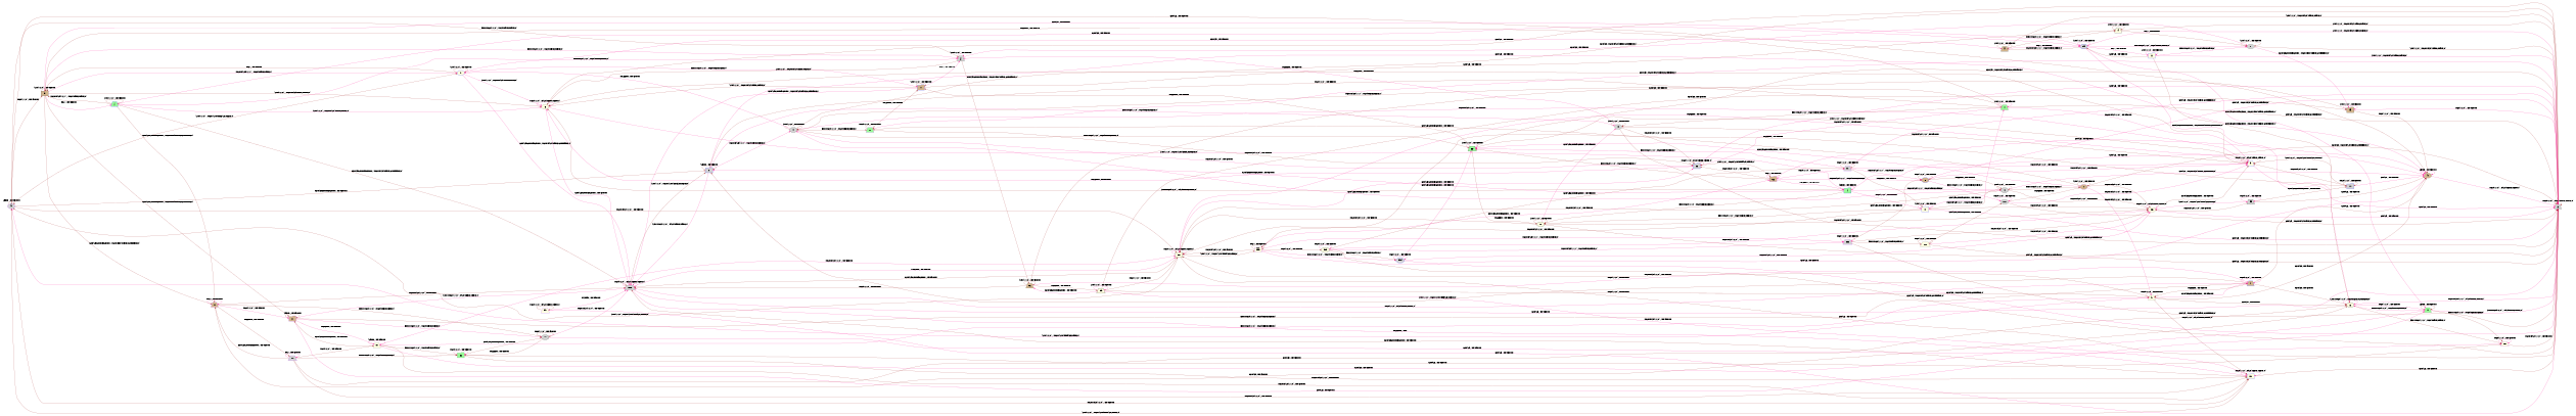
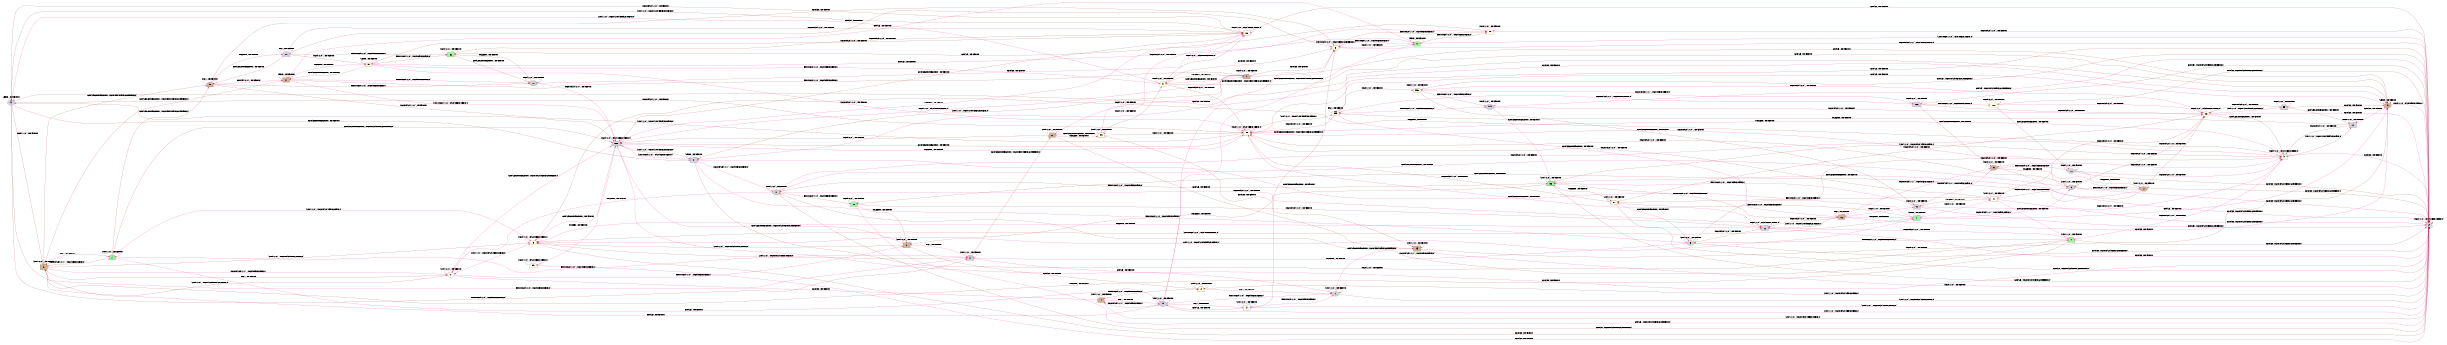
  digraph {
    "Incoming time"=1.1475601196289062
    "Outgoing time"=1.1782987117767334
    Output="{'States': 58, 'Transitions': 871, 'Filename': '../results/tcp/TCP_Linux_Server-TCP_Windows8_Server-yices-1.dot'}"
    Reference="{'States': 58, 'Transitions': 685, 'Filename': '../subjects/tcp/TCP_Linux_Server.dot'}"
    Solver=yices
    Updated="{'States': 39, 'Transitions': 495, 'Filename': '../subjects/tcp/TCP_Windows8_Server.dot'}"
    "f-measure"=0.5237288135593221
    precision=0.6242424242424243
    rankdir=LR
    recall=0.4510948905109489
    node [color=black fillcolor=lightgrey shape=trapezium style=filled]
    edge [color=brown]
    a [color=purple shape=octagon]
    d [fillcolor=tan shape=folder]
    k [color=gray40 fillcolor=tan shape=octagon]
    o [color=blue shape=folder]
    s [color=blue fillcolor=lightyellow shape=octagon]
    ee [fillcolor=lightyellow shape=folder]
    jj
    nn [color=blue fillcolor=lightyellow shape=folder]
    q [color=gray40 fillcolor=lightyellow shape=octagon]
    j [color=blue fillcolor=palegreen]
    y [color=purple fillcolor=tan shape=folder]
    dd [color=blue shape=octagon]
    rr [color=purple fillcolor=tan]
    p [color=gray40]
    u [shape=octagon]
    e [color=gray40 shape=octagon]
    mm [color=gray40]
    z [fillcolor=palegreen]
    t [color=blue fillcolor=tan shape=folder]
    ll [fillcolor=tan]
    pp [color=blue shape=folder]
    aaa [color=purple fillcolor=lightyellow shape=folder]
    r [color=gray40 shape=octagon]
    cc [color=gray40 fillcolor=tan]
    l [color=blue fillcolor=palegreen shape=folder]
    w [color=gray40 fillcolor=palegreen]
    i [color=blue fillcolor=tan]
    m [color=gray40 fillcolor=lightyellow]
    vv [shape=octagon]
    g [fillcolor=lightyellow shape=octagon]
    ii [color=blue fillcolor=lightyellow shape=folder]
    uu [color=purple]
    b [color=blue fillcolor=lightyellow]
    gg [fillcolor=palegreen]
    oo [color=purple fillcolor=palegreen]
    f [fillcolor=lightyellow]
    qq [color=purple fillcolor=tan shape=folder]
    bbb [fillcolor=lightyellow shape=octagon]
    ccc [color=purple]
    ddd [color=blue shape=octagon]
    ff [fillcolor=tan shape=folder]
    hh [fillcolor=lightyellow]
    zz [color=blue shape=folder]
    c [shape=octagon]
    n [fillcolor=lightyellow shape=octagon]
    x [color=blue fillcolor=lightyellow shape=folder]
    v [color=purple fillcolor=tan shape=octagon]
    kk [color=gray40 fillcolor=lightyellow shape=octagon]
    fff
    xx [color=purple fillcolor=lightyellow]
    h [color=gray40 fillcolor=lightyellow]
    yy [color=gray40 fillcolor=palegreen shape=folder]
    ss [color=purple]
    tt [color=blue fillcolor=tan shape=octagon]
    bb [color=purple fillcolor=lightyellow]
    eee [color=gray40 fillcolor=lightyellow]
    ww [color=gray40 shape=octagon]
    a -> a [label="SEND / TIMEOUT"]
    a -> d [label="ACK(V,V,0) / TIMEOUT"]
    a -> k [label="CLOSE / TIMEOUT"]
    a -> o [label="CLOSECONNECTION / TIMEOUT"]
    a -> s [label="SYN(V,V,0) / ACK+SYN(FRESH,NEXT,0)"]
    a -> ee [label="ACK+RST(V,V,0) / TIMEOUT"]
    a -> jj [label="FIN+ACK(V,V,0) / ACK(NEXT,NEXT,0)"]
    a -> nn [label="ACK+RST(V,V,0) / TIMEOUT"]
    d -> d [label="SYN(V,V,0) / TIMEOUT"]
    d -> s [color=deeppink label="ACK+PSH(V,V,1) / ACK(NEXT,NEXT,0)"]
    d -> jj [color=deeppink label="FIN+ACK(V,V,0) / ACK(NEXT,NEXT,0)"]
    d -> q [label="SYN(V,V,0) / ACK+RST(ZERO,NEXT,0)"]
    d -> j [color=deeppink label="RCV / TIMEOUT"]
    d -> y [label="CLOSECONNECTION / ACK+FIN(NEXT,CURRENT,0)"]
    d -> dd [color=deeppink label="CLOSE / TIMEOUT"]
    d -> rr [label="CLOSECONNECTION / ACK+FIN(NEXT,CURRENT,0)"]
    k -> k [color=deeppink label="SEND / TIMEOUT"]
    k -> p [color=deeppink label="ACK(V,V,0) / RST(NEXT,ZERO,0)"]
    o -> k [color=deeppink label="CLOSE / TIMEOUT"]
    o -> o [label="SEND / TIMEOUT"]
    o -> u [color=deeppink label="ACK+PSH(V,V,1) / ACK(NEXT,NEXT,0)"]
    o -> e [color=deeppink label="FIN+ACK(V,V,0) / ACK(NEXT,NEXT,0)"]
    o -> mm [color=deeppink label="SYN+ACK(V,V,0) / RST(NEXT,ZERO,0)"]
    o -> z [label="ACK(V,V,0) / TIMEOUT"]
    s -> d [label="RCV / TIMEOUT"]
    s -> s [label="SYN(V,V,0) / TIMEOUT"]
    s -> q [color=deeppink label="SYN(V,V,0) / ACK+RST(ZERO,NEXT,0)"]
    s -> mm [color=deeppink label="CLOSECONNECTION / ACK+RST(NEXT,CURRENT,0)"]
    s -> t [color=deeppink label="FIN+ACK(V,V,0) / ACK(NEXT,NEXT,0)"]
    s -> ll [color=deeppink label="CLOSE / TIMEOUT"]
    ee -> a [label="SYN(V,V,0) / ACK+SYN(FRESH,NEXT,0)"]
    ee -> ee [color=deeppink label="ACK(V,V,0) / RST(ZERO,ZERO,0)"]
    ee -> p [label="CLOSE / TIMEOUT"]
    ee -> mm [label="CLOSECONNECTION / TIMEOUT"]
    ee -> pp [color=deeppink label="CLOSECONNECTION / TIMEOUT"]
    ee -> aaa [label="SYN(V,V,0) / ACK+SYN(FRESH,NEXT,0)"]
    jj -> jj [color=deeppink label="SYN(V,V,0) / TIMEOUT"]
    jj -> q [label="SYN(V,V,0) / ACK+RST(ZERO,NEXT,0)"]
    jj -> r [color=deeppink label="CLOSE / TIMEOUT"]
    jj -> cc [label="CLOSECONNECTION / ACK+FIN(NEXT,CURRENT,0)"]
    nn -> a [label="SYN(V,V,0) / ACK+SYN(FRESH,NEXT,0)"]
    nn -> nn [color=deeppink label="ACK(V,V,0) / RST(ZERO,ZERO,0)"]
    nn -> p [label="CLOSE / TIMEOUT"]
    nn -> mm [label="CLOSECONNECTION / TIMEOUT"]
    q -> q [color=deeppink label="ACK(V,V,0) / RST(ZERO,ZERO,0)"]
    q -> p [label="CLOSE / TIMEOUT"]
    q -> mm [color=deeppink label="CLOSECONNECTION / TIMEOUT"]
    q -> l [color=deeppink label="SYN(V,V,0) / ACK+SYN(FRESH,NEXT,0)"]
    j -> d [label="ACK+PSH(V,V,1) / ACK(NEXT,NEXT,0)"]
    j -> jj [color=deeppink label="FIN+ACK(V,V,0) / ACK(NEXT,NEXT,0)"]
    j -> q [color=deeppink label="SYN(V,V,0) / ACK+RST(ZERO,NEXT,0)"]
    j -> j [label="SYN(V,V,0) / TIMEOUT"]
    j -> dd [color=deeppink label="CLOSE / TIMEOUT"]
    j -> rr [label="CLOSECONNECTION / ACK+FIN(NEXT,CURRENT,0)"]
    j -> mm [label="CLOSECONNECTION / ACK+RST(NEXT,CURRENT,0)"]
    y -> y [label="SEND / TIMEOUT"]
    y -> mm [color=deeppink label="SYN+ACK(V,V,0) / RST(NEXT,ZERO,0)"]
    y -> w [color=deeppink label="CLOSE / TIMEOUT"]
    y -> i [label="FIN+ACK(V,V,0) / ACK(NEXT,NEXT,0)"]
    y -> m [color=deeppink label="ACCEPT / TIMEOUT"]
    y -> vv [color=deeppink label="FIN+ACK(V,V,0) / ACK(NEXT,NEXT,0)"]
    dd -> dd [color=deeppink label="SYN(V,V,0) / TIMEOUT"]
    dd -> p [color=deeppink label="SYN(V,V,0) / ACK+RST(ZERO,NEXT,0)"]
    dd -> ll [label="ACK+PSH(V,V,1) / ACK(NEXT,NEXT,0)"]
    dd -> r [color=deeppink label="FIN+ACK(V,V,0) / ACK(NEXT,NEXT,0)"]
    dd -> w [color=deeppink label="CLOSECONNECTION / ACK+FIN(NEXT,CURRENT,0)"]
    dd -> g [color=deeppink label="CLOSECONNECTION / ACK+FIN(NEXT,CURRENT,0)"]
    dd -> ii [color=deeppink label="RCV / TIMEOUT"]
-   rr -> y [color=deeppink label="ACK(V,V,0) / TIMEOUT"]
+   rr -> y [color=deeppink label="CLOSE(V,V,0) / TIMEOUT"]
    rr -> rr [color=deeppink label="RCV / TIMEOUT"]
    rr -> mm [label="ACK+RST(V,V,0) / TIMEOUT"]
    rr -> vv [label="FIN+ACK(V,V,0) / ACK(NEXT,NEXT,0)"]
    rr -> g [label="CLOSE / TIMEOUT"]
    rr -> uu [label="ACCEPT / TIMEOUT"]
    p -> p [label="ACK(V,V,0) / RST(ZERO,ZERO,0)"]
    u -> s [color=deeppink label="ACCEPT / TIMEOUT"]
    u -> p [label="CLOSE / ACK+RST(NEXT,CURRENT,0)"]
    u -> u [label="SYN(V,V,0) / TIMEOUT"]
    u -> pp [color=deeppink label="ACK+RST(V,V,0) / TIMEOUT"]
    u -> b [color=deeppink label="ACK+RST(V,V,0) / TIMEOUT"]
    u -> gg [label="FIN+ACK(V,V,0) / ACK(NEXT,NEXT,0)"]
    u -> oo [label="FIN+ACK(V,V,0) / ACK(NEXT,NEXT,0)"]
    e -> jj [color=deeppink label="ACCEPT / TIMEOUT"]
    e -> p [label="CLOSE / ACK+RST(NEXT,CURRENT,0)"]
    e -> e [label="SYN(V,V,0) / TIMEOUT"]
    e -> pp [label="ACK+RST(V,V,0) / TIMEOUT"]
    e -> b [label="ACK+RST(V,V,0) / TIMEOUT"]
    mm -> o [label="SYN(V,V,0) / ACK+SYN(FRESH,NEXT,0)"]
    mm -> ee [color=deeppink label="ACCEPT / TIMEOUT"]
-   mm -> nn [color=deeppink label="ACCEPT / FIN"]
+   mm -> nn [color=deeppink label="ACCEPT / TIMEOUT"]
    mm -> p [color=deeppink label="CLOSE / TIMEOUT"]
    mm -> mm [color=deeppink label="ACK(V,V,0) / RST(ZERO,ZERO,0)"]
    z -> d [label="ACCEPT / TIMEOUT"]
    z -> p [label="CLOSE / ACK+RST(NEXT,CURRENT,0)"]
    z -> u [label="ACK+PSH(V,V,1) / ACK(NEXT,NEXT,0)"]
    z -> e [label="FIN+ACK(V,V,0) / ACK(NEXT,NEXT,0)"]
    z -> z [color=deeppink label="SYN(V,V,0) / TIMEOUT"]
    z -> pp [color=deeppink label="ACK+RST(V,V,0) / TIMEOUT"]
    z -> b [color=deeppink label="ACK+RST(V,V,0) / TIMEOUT"]
    t -> jj [color=deeppink label="RCV / TIMEOUT"]
    t -> q [label="SYN(V,V,0) / ACK+RST(ZERO,NEXT,0)"]
    t -> mm [color=deeppink label="CLOSECONNECTION / ACK+RST(NEXT,CURRENT,0)"]
    t -> t [label="SYN(V,V,0) / TIMEOUT"]
    t -> f [label="CLOSE / TIMEOUT"]
    ll -> dd [color=deeppink label="RCV / TIMEOUT"]
    ll -> p [label="SYN(V,V,0) / ACK+RST(ZERO,NEXT,0)"]
    ll -> ll [label="SYN(V,V,0) / TIMEOUT"]
    ll -> f [label="FIN+ACK(V,V,0) / ACK(NEXT,NEXT,0)"]
    pp -> q [color=deeppink label="ACCEPT / TIMEOUT"]
    pp -> p [color=deeppink label="CLOSE / TIMEOUT"]
    pp -> pp [label="ACK(V,V,0) / RST(ZERO,ZERO,0)"]
    pp -> qq [label="SYN(V,V,0) / ACK+SYN(FRESH,NEXT,0)"]
    aaa -> k [color=deeppink label="CLOSE / TIMEOUT"]
    aaa -> ee [label="ACK+RST(V,V,0) / TIMEOUT"]
    aaa -> aaa [label="RCV / TIMEOUT"]
    aaa -> qq [color=deeppink label="CLOSECONNECTION / TIMEOUT"]
    aaa -> bbb [label="ACK(V,V,0) / TIMEOUT"]
    aaa -> ccc [color=deeppink label="ACK+PSH(V,V,1) / ACK(NEXT,NEXT,0)"]
    aaa -> ddd [color=deeppink label="FIN+ACK(V,V,0) / ACK(NEXT,NEXT,0)"]
    r -> p [label="SYN(V,V,0) / ACK+RST(ZERO,NEXT,0)"]
    r -> r [label="SYN(V,V,0) / TIMEOUT"]
    r -> ff [color=deeppink label="CLOSECONNECTION / ACK+FIN(NEXT,CURRENT,0)"]
    cc -> mm [label="ACK(V,V,0) / TIMEOUT"]
    cc -> cc [label="SYN(V,V,0) / TIMEOUT"]
    cc -> i [color=deeppink label="ACK(V,V,0) / TIMEOUT"]
    cc -> ff [label="CLOSE / TIMEOUT"]
    cc -> hh [label="ACCEPT / TIMEOUT"]
    l -> k [color=deeppink label="CLOSE / TIMEOUT"]
    l -> o [color=deeppink label="CLOSECONNECTION / TIMEOUT"]
    l -> q [label="SYN+ACK(V,V,0) / RST(NEXT,ZERO,0)"]
    l -> l [color=deeppink label="SEND / TIMEOUT"]
    l -> c [color=deeppink label="ACK+PSH(V,V,1) / ACK(NEXT,NEXT,0)"]
    l -> n [label="FIN+ACK(V,V,0) / ACK(NEXT,NEXT,0)"]
    l -> x [color=deeppink label="ACK(V,V,0) / TIMEOUT"]
    w -> p [color=deeppink label="SYN+ACK(V,V,0) / RST(NEXT,ZERO,0)"]
    w -> w [label="SEND / TIMEOUT"]
    w -> g [color=deeppink label="FIN+ACK(V,V,0) / ACK(NEXT,NEXT,0)"]
    w -> xx [label="FIN+ACK(V,V,0) / ACK(NEXT,NEXT,0)"]
    i -> k [label="CLOSE / TIMEOUT"]
    i -> o [label="SYN(V,V,0) / ACK+SYN(FRESH,NEXT,0)"]
    i -> mm [color=deeppink label="ACK(V,V,0) / RST(NEXT,ZERO,0)"]
    i -> i [color=deeppink label="ACK(V,V,0) / TIMEOUT"]
    i -> g [label="CLOSE / TIMEOUT"]
    i -> h [label="ACCEPT / TIMEOUT"]
    m -> ee [color=deeppink label="ACK+RST(V,V,0) / TIMEOUT"]
    m -> nn [label="ACK+RST(V,V,0) / TIMEOUT"]
    m -> y [label="CLOSECONNECTION / TIMEOUT"]
    m -> w [color=deeppink label="CLOSE / TIMEOUT"]
    m -> m [color=deeppink label="SEND / TIMEOUT"]
    m -> h [color=deeppink label="FIN+ACK(V,V,0) / ACK(NEXT,NEXT,0)"]
    m -> yy [label="FIN+ACK(V,V,0) / ACK(NEXT,NEXT,0)"]
    vv -> mm [color=deeppink label="ACK+RST(V,V,0) / TIMEOUT"]
    vv -> vv [label="ACK(V,V,0) / TIMEOUT"]
    vv -> xx [color=deeppink label="CLOSE / TIMEOUT"]
    vv -> yy [label="ACCEPT / TIMEOUT"]
    g -> p [color=deeppink label="ACK+PSH(V,V,1) / RST(NEXT,ZERO,0)"]
    g -> w [color=deeppink label="ACK(V,V,0) / TIMEOUT"]
    g -> g [color=deeppink label="SYN+ACK(V,V,0) / ACK(NEXT,CURRENT,0)"]
    g -> xx [label="FIN+ACK(V,V,0) / ACK(NEXT,NEXT,0)"]
    ii -> dd [label="CLOSE / TIMEOUT"]
    ii -> p [color=deeppink label="SYN(V,V,0) / ACK+RST(ZERO,NEXT,0)"]
    ii -> r [color=deeppink label="FIN+ACK(V,V,0) / ACK(NEXT,NEXT,0)"]
    ii -> g [label="CLOSECONNECTION / ACK+FIN(NEXT,CURRENT,0)"]
    ii -> ii [color=deeppink label="SYN(V,V,0) / TIMEOUT"]
    uu -> nn [label="ACK+RST(V,V,0) / TIMEOUT"]
    uu -> rr [label="CLOSECONNECTION / TIMEOUT"]
    uu -> m [label="ACK(V,V,0) / TIMEOUT"]
    uu -> g [label="CLOSE / TIMEOUT"]
    uu -> uu [color=deeppink label="RCV / TIMEOUT"]
    uu -> yy [label="FIN+ACK(V,V,0) / ACK(NEXT,NEXT,0)"]
    b -> ee [color=deeppink label="ACCEPT / TIMEOUT"]
    b -> q [label="ACCEPT / TIMEOUT"]
    b -> p [color=deeppink label="CLOSE / TIMEOUT"]
    b -> b [label="ACK(V,V,0) / RST(ZERO,ZERO,0)"]
    b -> zz [label="SYN(V,V,0) / ACK+SYN(FRESH,NEXT,0)"]
    gg -> p [label="CLOSE / ACK+RST(NEXT,CURRENT,0)"]
    gg -> t [label="ACCEPT / TIMEOUT"]
    gg -> b [label="SYN(V,V,0) / ACK+RST(ZERO,NEXT,0)"]
    gg -> gg [color=deeppink label="SYN(V,V,0) / TIMEOUT"]
    gg -> n [label="ACCEPT / TIMEOUT"]
    oo -> p [color=deeppink label="CLOSE / ACK+RST(NEXT,CURRENT,0)"]
    oo -> t [label="ACCEPT / TIMEOUT"]
    oo -> pp [label="ACK+RST(V,V,0) / TIMEOUT"]
    oo -> oo [label="ACK(V,V,0) / TIMEOUT"]
    f -> p [label="SYN(V,V,0) / ACK+RST(ZERO,NEXT,0)"]
    f -> r [label="RCV / TIMEOUT"]
    f -> f [label="SYN(V,V,0) / TIMEOUT"]
    qq -> k [color=deeppink label="CLOSE / TIMEOUT"]
    qq -> pp [label="ACK+RST(V,V,0) / TIMEOUT"]
    qq -> l [color=deeppink label="ACCEPT / TIMEOUT"]
    qq -> gg [label="FIN+ACK(V,V,0) / ACK(NEXT,NEXT,0)"]
    qq -> qq [color=deeppink label="RCV / TIMEOUT"]
    qq -> ss [color=deeppink label="ACK(V,V,0) / TIMEOUT"]
    qq -> tt [color=deeppink label="ACK+PSH(V,V,1) / ACK(NEXT,NEXT,0)"]
    bbb -> p [label="CLOSE / ACK+RST(NEXT,CURRENT,0)"]
    bbb -> bbb [color=deeppink label="ACK(V,V,0) / TIMEOUT"]
    bbb -> ccc [color=deeppink label="ACK+PSH(V,V,1) / ACK(NEXT,NEXT,0)"]
    bbb -> ddd [label="FIN+ACK(V,V,0) / ACK(NEXT,NEXT,0)"]
    bbb -> kk [color=deeppink label="ACK+RST(V,V,0) / TIMEOUT"]
    bbb -> ss [label="CLOSECONNECTION / TIMEOUT"]
    ccc -> p [label="CLOSE / ACK+RST(NEXT,CURRENT,0)"]
    ccc -> ccc [color=deeppink label="ACK(V,V,0) / TIMEOUT"]
    ccc -> kk [label="ACK+RST(V,V,0) / TIMEOUT"]
    ccc -> tt [label="CLOSECONNECTION / TIMEOUT"]
    ccc -> eee [label="FIN+ACK(V,V,0) / ACK(NEXT,NEXT,0)"]
    ddd -> p [color=deeppink label="CLOSE / ACK+RST(NEXT,CURRENT,0)"]
    ddd -> gg [color=deeppink label="CLOSECONNECTION / TIMEOUT"]
    ddd -> ddd [color=deeppink label="ACK(V,V,0) / TIMEOUT"]
    ddd -> kk [color=deeppink label="ACK+RST(V,V,0) / TIMEOUT"]
    ff -> k [label="ACK(V,V,0) / TIMEOUT"]
    ff -> p [color=deeppink label="ACK(V,V,0) / TIMEOUT"]
    ff -> ff [color=deeppink label="SYN(V,V,0) / TIMEOUT"]
    hh -> ee [label="ACK(V,V,0) / TIMEOUT"]
    hh -> nn [color=deeppink label="ACK+RST(V,V,0) / TIMEOUT"]
    hh -> cc [color=deeppink label="CLOSECONNECTION / TIMEOUT"]
    hh -> ff [label="CLOSE / TIMEOUT"]
    hh -> hh [color=deeppink label="SYN(V,V,0) / TIMEOUT"]
    hh -> h [label="ACK(V,V,0) / TIMEOUT"]
    zz -> k [color=deeppink label="CLOSE / TIMEOUT"]
    zz -> aaa [label="ACCEPT / TIMEOUT"]
    zz -> b [label="ACK+RST(V,V,0) / TIMEOUT"]
    zz -> zz [label="ACK(V,V,0) / TIMEOUT"]
    c -> ee [label="ACK+RST(V,V,0) / TIMEOUT"]
-   c -> k [color=deeppink label="CLOSE / ACK+RST(NEXT,CURRENT,0)"]
+   c -> p [color=deeppink label="CLOSE / ACK+RST(NEXT,CURRENT,0)"]
    c -> u [color=deeppink label="CLOSECONNECTION / TIMEOUT"]
    c -> c [label="SYN(V,V,0) / TIMEOUT"]
    c -> v [label="FIN+ACK(V,V,0) / ACK(NEXT,NEXT,0)"]
    c -> kk [label="ACK+RST(V,V,0) / TIMEOUT"]
    n -> ee [label="ACK+RST(V,V,0) / TIMEOUT"]
    n -> p [label="CLOSE / ACK+RST(NEXT,CURRENT,0)"]
    n -> e [color=deeppink label="CLOSECONNECTION / TIMEOUT"]
    n -> n [label="SYN(V,V,0) / TIMEOUT"]
    n -> kk [label="ACK+RST(V,V,0) / TIMEOUT"]
    x -> ee [label="ACK+RST(V,V,0) / TIMEOUT"]
    x -> p [color=deeppink label="CLOSE / ACK+RST(NEXT,CURRENT,0)"]
    x -> z [color=deeppink label="CLOSECONNECTION / TIMEOUT"]
    x -> c [label="ACK+PSH(V,V,1) / ACK(NEXT,NEXT,0)"]
    x -> n [label="FIN+ACK(V,V,0) / ACK(NEXT,NEXT,0)"]
    x -> x [color=deeppink label="SYN(V,V,0) / TIMEOUT"]
    x -> kk [label="ACK+RST(V,V,0) / TIMEOUT"]
-   v -> h [color=deeppink label="ACK+RST(V,V,0) / TIMEOUT"]
+   v -> ee [color=deeppink label="ACK+RST(V,V,0) / TIMEOUT"]
    v -> p [label="CLOSE / ACK+RST(NEXT,CURRENT,0)"]
    v -> gg [color=deeppink label="CLOSECONNECTION / TIMEOUT"]
    v -> oo [label="CLOSECONNECTION / TIMEOUT"]
    v -> v [label="SYN(V,V,0) / TIMEOUT"]
    v -> kk [label="ACK+RST(V,V,0) / TIMEOUT"]
    kk -> p [color=deeppink label="CLOSE / TIMEOUT"]
    kk -> b [label="CLOSECONNECTION / TIMEOUT"]
    kk -> kk [color=deeppink label="ACK(V,V,0) / RST(ZERO,ZERO,0)"]
    kk -> fff [color=deeppink label="SYN(V,V,0) / ACK+SYN(FRESH,NEXT,0)"]
    fff -> k [label="CLOSE / TIMEOUT"]
    fff -> zz [label="CLOSECONNECTION / TIMEOUT"]
    fff -> kk [label="ACK+RST(V,V,0) / TIMEOUT"]
    fff -> fff [color=deeppink label="ACK(V,V,0) / TIMEOUT"]
    xx -> p [label="ACK+RST(V,V,0) / TIMEOUT"]
    xx -> xx [color=deeppink label="ACK(V,V,0) / TIMEOUT"]
    h -> a [color=deeppink label="SYN(V,V,0) / ACK+SYN(FRESH,NEXT,0)"]
    h -> k [label="CLOSE / TIMEOUT"]
    h -> ee [label="ACK+RST(V,V,0) / TIMEOUT"]
    h -> nn [label="ACK(V,V,0) / RST(NEXT,ZERO,0)"]
    h -> i [color=deeppink label="CLOSECONNECTION / TIMEOUT"]
    h -> g [label="CLOSE / TIMEOUT"]
    h -> h [label="ACK(V,V,0) / TIMEOUT"]
    yy -> nn [label="ACK+RST(V,V,0) / TIMEOUT"]
    yy -> vv [label="CLOSECONNECTION / TIMEOUT"]
    yy -> xx [label="CLOSE / TIMEOUT"]
    yy -> yy [color=deeppink label="ACK(V,V,0) / TIMEOUT"]
    ss -> p [color=deeppink label="CLOSE / ACK+RST(NEXT,CURRENT,0)"]
    ss -> b [color=deeppink label="ACK+RST(V,V,0) / TIMEOUT"]
    ss -> gg [color=deeppink label="FIN+ACK(V,V,0) / ACK(NEXT,NEXT,0)"]
    ss -> x [label="ACCEPT / TIMEOUT"]
    ss -> ss [label="ACK(V,V,0) / TIMEOUT"]
    ss -> tt [color=deeppink label="ACK+PSH(V,V,1) / ACK(NEXT,NEXT,0)"]
    tt -> p [color=deeppink label="CLOSE / ACK+RST(NEXT,CURRENT,0)"]
    tt -> b [color=deeppink label="ACK+RST(V,V,0) / TIMEOUT"]
    tt -> c [label="ACCEPT / TIMEOUT"]
    tt -> tt [label="ACK(V,V,0) / TIMEOUT"]
    tt -> ww [color=deeppink label="FIN+ACK(V,V,0) / ACK(NEXT,NEXT,0)"]
    bb -> p [color=deeppink label="CLOSE / TIMEOUT"]
    bb -> mm [color=deeppink label="LISTEN / TIMEOUT"]
    bb -> bb [label="ACK(V,V,0) / RST(ZERO,ZERO,0)"]
    eee -> p [label="CLOSE / ACK+RST(NEXT,CURRENT,0)"]
    eee -> kk [color=deeppink label="ACK+RST(V,V,0) / TIMEOUT"]
    eee -> eee [label="ACK(V,V,0) / TIMEOUT"]
    eee -> ww [label="CLOSECONNECTION / TIMEOUT"]
    ww -> p [label="CLOSE / ACK+RST(NEXT,CURRENT,0)"]
    ww -> b [color=deeppink label="ACK+RST(V,V,0) / TIMEOUT"]
    ww -> v [label="ACCEPT / TIMEOUT"]
    ww -> ww [color=deeppink label="ACK(V,V,0) / TIMEOUT"]
  }
